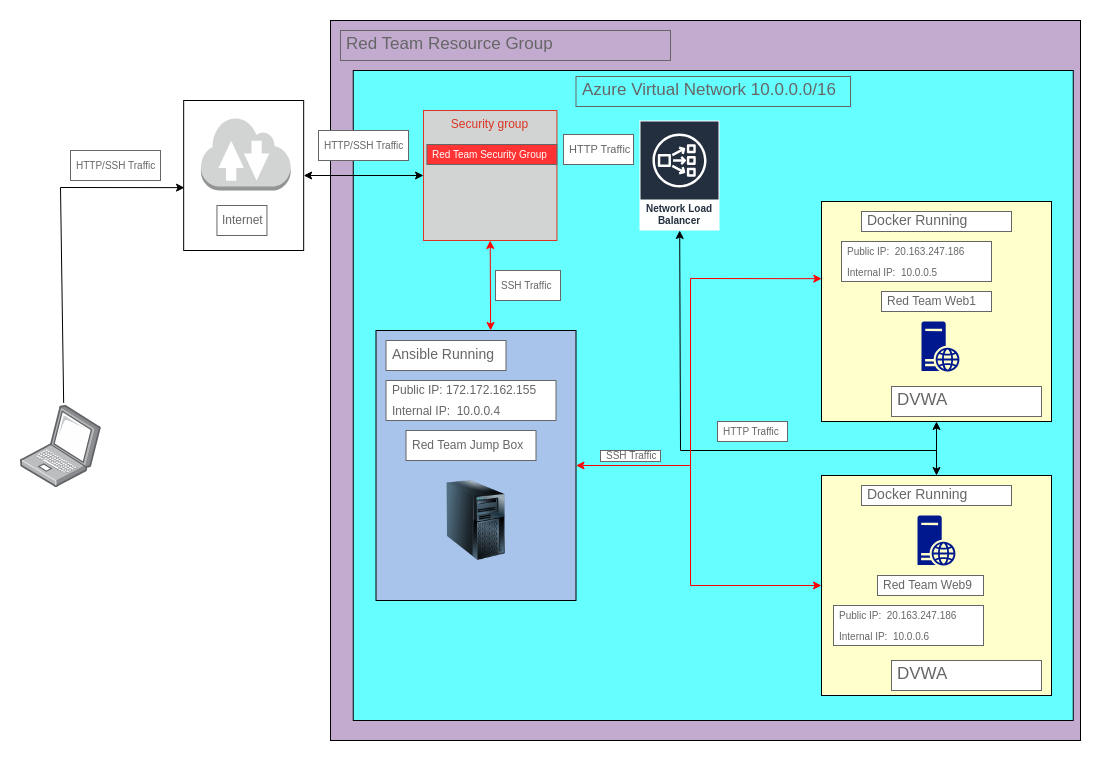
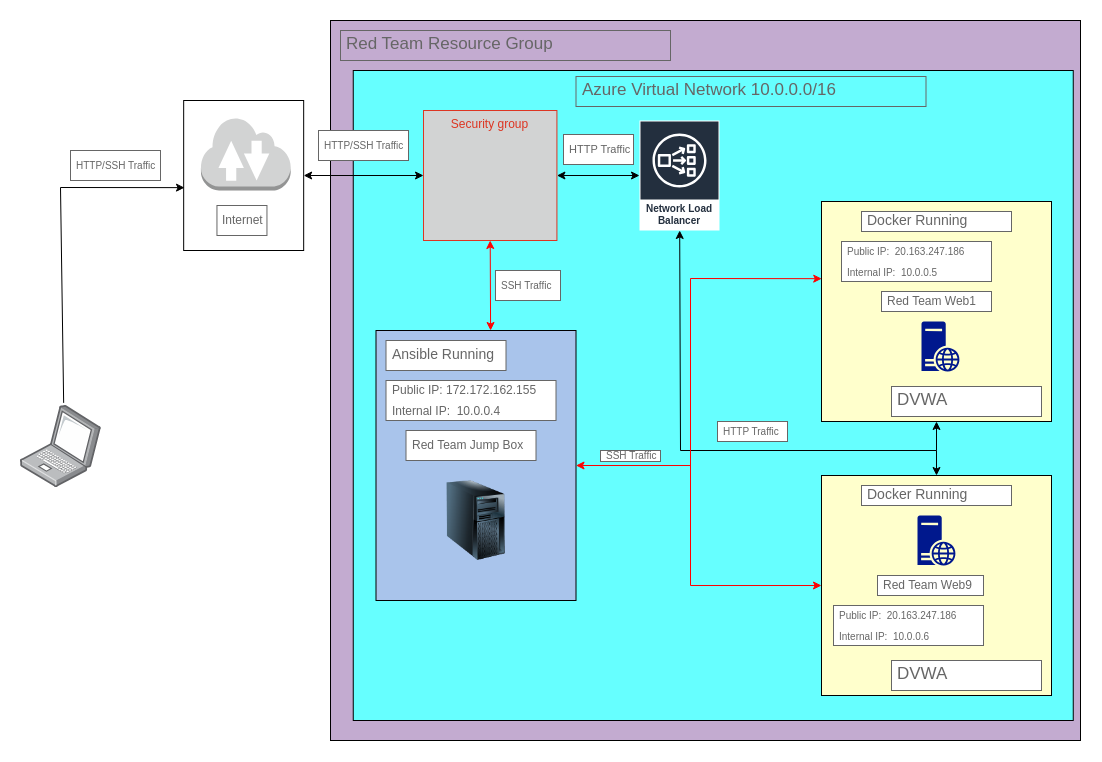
  <mxCell id="0" />
  <mxCell id="1" parent="0" />
  <mxCell id="2" value="" style="rounded=0;whiteSpace=wrap;html=1;fillColor=#C3ABD0;" parent="1" vertex="1"><mxGeometry x="330" y="20" width="750" height="720" as="geometry" /></mxCell>
  <mxCell id="3" value="" style="rounded=0;whiteSpace=wrap;html=1;fillColor=#66FFFF;" parent="1" vertex="1"><mxGeometry x="352.75" y="70" width="720" height="650" as="geometry" /></mxCell>
  <mxCell id="4" value="Network Load Balancer" style="sketch=0;outlineConnect=0;fontColor=#232F3E;gradientColor=none;strokeColor=#ffffff;fillColor=#232F3E;dashed=0;verticalLabelPosition=middle;verticalAlign=bottom;align=center;html=1;whiteSpace=wrap;fontSize=10;fontStyle=1;spacing=3;shape=mxgraph.aws4.productIcon;prIcon=mxgraph.aws4.network_load_balancer;" parent="1" vertex="1"><mxGeometry x="639" y="120" width="80" height="110" as="geometry" /></mxCell>
  <mxCell id="5" value="Red Team Resource Group" style="strokeWidth=1;shadow=0;dashed=0;align=center;html=1;shape=mxgraph.mockup.text.textBox;fontColor=#666666;align=left;fontSize=17;spacingLeft=4;spacingTop=-3;whiteSpace=wrap;strokeColor=#666666;mainText=;fillColor=#C3ABD0;" parent="1" vertex="1"><mxGeometry x="340" y="30" width="330" height="30" as="geometry" /></mxCell>
  <mxCell id="6" value="" style="group" parent="1" connectable="0" vertex="1"><mxGeometry x="821" y="201" width="230" height="220" as="geometry" /></mxCell>
  <mxCell id="7" value="" style="rounded=0;whiteSpace=wrap;html=1;fillColor=#FFFFCC;" parent="6" vertex="1"><mxGeometry width="230" height="220" as="geometry" /></mxCell>
  <mxCell id="8" value="" style="group" parent="6" connectable="0" vertex="1"><mxGeometry x="20" y="10" width="200" height="205" as="geometry" /></mxCell>
  <mxCell id="9" value="DVWA" style="strokeWidth=1;shadow=0;dashed=0;align=center;html=1;shape=mxgraph.mockup.text.textBox;fontColor=#666666;align=left;fontSize=17;spacingLeft=4;spacingTop=-3;whiteSpace=wrap;strokeColor=#666666;mainText=" parent="8" vertex="1"><mxGeometry x="50" y="175" width="150" height="30" as="geometry" /></mxCell>
  <mxCell id="10" value="&lt;font style=&quot;font-size: 14px;&quot;&gt;Docker Running&lt;/font&gt;" style="strokeWidth=1;shadow=0;dashed=0;align=center;html=1;shape=mxgraph.mockup.text.textBox;fontColor=#666666;align=left;fontSize=17;spacingLeft=4;spacingTop=-3;whiteSpace=wrap;strokeColor=#666666;mainText=" parent="8" vertex="1"><mxGeometry x="20" width="150" height="20" as="geometry" /></mxCell>
  <mxCell id="11" value="&lt;font style=&quot;font-size: 10px;&quot;&gt;Public IP:&amp;nbsp; 20.163.247.186&lt;br&gt;Internal IP:&amp;nbsp; 10.0.0.5&lt;br&gt;&lt;/font&gt;" style="strokeWidth=1;shadow=0;dashed=0;align=center;html=1;shape=mxgraph.mockup.text.textBox;fontColor=#666666;align=left;fontSize=17;spacingLeft=4;spacingTop=-3;whiteSpace=wrap;strokeColor=#666666;mainText=" parent="8" vertex="1"><mxGeometry y="30" width="150" height="40" as="geometry" /></mxCell>
  <mxCell id="12" value="" style="sketch=0;aspect=fixed;pointerEvents=1;shadow=0;dashed=0;html=1;strokeColor=none;labelPosition=center;verticalLabelPosition=bottom;verticalAlign=top;align=center;fillColor=#00188D;shape=mxgraph.mscae.enterprise.web_server" parent="8" vertex="1"><mxGeometry x="80" y="110" width="38" height="50" as="geometry" /></mxCell>
  <mxCell id="13" value="&lt;font style=&quot;font-size: 12px;&quot;&gt;Red Team Web1&lt;/font&gt;" style="strokeWidth=1;shadow=0;dashed=0;align=center;html=1;shape=mxgraph.mockup.text.textBox;fontColor=#666666;align=left;fontSize=17;spacingLeft=4;spacingTop=-3;whiteSpace=wrap;strokeColor=#666666;mainText=" parent="8" vertex="1"><mxGeometry x="40" y="80" width="110" height="20" as="geometry" /></mxCell>
  <mxCell id="14" value="" style="group" parent="1" connectable="0" vertex="1"><mxGeometry x="821" y="475" width="230" height="220" as="geometry" /></mxCell>
  <mxCell id="15" value="" style="rounded=0;whiteSpace=wrap;html=1;fillColor=#FFFFCC;" parent="14" vertex="1"><mxGeometry width="230" height="220" as="geometry" /></mxCell>
  <mxCell id="16" value="DVWA" style="strokeWidth=1;shadow=0;dashed=0;align=center;html=1;shape=mxgraph.mockup.text.textBox;fontColor=#666666;align=left;fontSize=17;spacingLeft=4;spacingTop=-3;whiteSpace=wrap;strokeColor=#666666;mainText=" parent="14" vertex="1"><mxGeometry x="70" y="185" width="150" height="30" as="geometry" /></mxCell>
  <mxCell id="17" value="&lt;font style=&quot;font-size: 14px;&quot;&gt;Docker Running&lt;/font&gt;" style="strokeWidth=1;shadow=0;dashed=0;align=center;html=1;shape=mxgraph.mockup.text.textBox;fontColor=#666666;align=left;fontSize=17;spacingLeft=4;spacingTop=-3;whiteSpace=wrap;strokeColor=#666666;mainText=" parent="14" vertex="1"><mxGeometry x="40" y="10" width="150" height="20" as="geometry" /></mxCell>
  <mxCell id="18" value="&lt;font style=&quot;font-size: 10px;&quot;&gt;Public IP:&amp;nbsp; 20.163.247.186&lt;br&gt;Internal IP:&amp;nbsp; 10.0.0.6&lt;br&gt;&lt;/font&gt;" style="strokeWidth=1;shadow=0;dashed=0;align=center;html=1;shape=mxgraph.mockup.text.textBox;fontColor=#666666;align=left;fontSize=17;spacingLeft=4;spacingTop=-3;whiteSpace=wrap;strokeColor=#666666;mainText=" parent="14" vertex="1"><mxGeometry x="12" y="130" width="150" height="40" as="geometry" /></mxCell>
  <mxCell id="19" value="&lt;font style=&quot;font-size: 12px;&quot;&gt;Red Team Web9&lt;/font&gt;" style="strokeWidth=1;shadow=0;dashed=0;align=center;html=1;shape=mxgraph.mockup.text.textBox;fontColor=#666666;align=left;fontSize=17;spacingLeft=4;spacingTop=-3;whiteSpace=wrap;strokeColor=#666666;mainText=" parent="14" vertex="1"><mxGeometry x="56" y="100" width="106" height="20" as="geometry" /></mxCell>
  <mxCell id="20" value="" style="sketch=0;aspect=fixed;pointerEvents=1;shadow=0;dashed=0;html=1;strokeColor=none;labelPosition=center;verticalLabelPosition=bottom;verticalAlign=top;align=center;fillColor=#00188D;shape=mxgraph.mscae.enterprise.web_server" parent="14" vertex="1"><mxGeometry x="96" y="40" width="38" height="50" as="geometry" /></mxCell>
  <mxCell id="21" value="" style="image;points=[];aspect=fixed;html=1;align=center;shadow=0;dashed=0;image=img/lib/allied_telesis/computer_and_terminals/Laptop.svg;" parent="1" vertex="1"><mxGeometry x="20" y="405" width="80.85" height="82" as="geometry" /></mxCell>
  <mxCell id="22" value="" style="group" parent="1" connectable="0" vertex="1"><mxGeometry x="375.5" y="330" width="200" height="270" as="geometry" /></mxCell>
  <mxCell id="23" value="" style="rounded=0;whiteSpace=wrap;html=1;fillColor=#A9C4EB;" parent="22" vertex="1"><mxGeometry width="200" height="270" as="geometry" /></mxCell>
  <mxCell id="24" value="&lt;font style=&quot;font-size: 12px;&quot;&gt;Public IP: 172.172.162.155&lt;br&gt;Internal IP:&amp;nbsp; 10.0.0.4&lt;br&gt;&lt;/font&gt;" style="strokeWidth=1;shadow=0;dashed=0;align=center;html=1;shape=mxgraph.mockup.text.textBox;fontColor=#666666;align=left;fontSize=17;spacingLeft=4;spacingTop=-3;whiteSpace=wrap;strokeColor=#666666;mainText=" parent="22" vertex="1"><mxGeometry x="10" y="50" width="170" height="40" as="geometry" /></mxCell>
  <mxCell id="25" value="" style="image;html=1;image=img/lib/clip_art/computers/Server_Tower_128x128.png" parent="22" vertex="1"><mxGeometry x="60" y="150" width="80" height="80" as="geometry" /></mxCell>
  <mxCell id="26" value="&lt;font style=&quot;font-size: 12px;&quot;&gt;Red Team Jump Box&lt;/font&gt;" style="strokeWidth=1;shadow=0;dashed=0;align=center;html=1;shape=mxgraph.mockup.text.textBox;fontColor=#666666;align=left;fontSize=17;spacingLeft=4;spacingTop=-3;whiteSpace=wrap;strokeColor=#666666;mainText=" parent="22" vertex="1"><mxGeometry x="30" y="100" width="130" height="30" as="geometry" /></mxCell>
  <mxCell id="27" value="&lt;font style=&quot;font-size: 14px;&quot;&gt;Ansible Running&lt;/font&gt;" style="strokeWidth=1;shadow=0;dashed=0;align=center;html=1;shape=mxgraph.mockup.text.textBox;fontColor=#666666;align=left;fontSize=17;spacingLeft=4;spacingTop=-3;whiteSpace=wrap;strokeColor=#666666;mainText=" parent="22" vertex="1"><mxGeometry x="10" y="10" width="120" height="30" as="geometry" /></mxCell>
  <mxCell id="28" value="&lt;font style=&quot;font-size: 10px;&quot;&gt;HTTP/SSH Traffic&lt;/font&gt;" style="strokeWidth=1;shadow=0;dashed=0;align=center;html=1;shape=mxgraph.mockup.text.textBox;fontColor=#666666;align=left;fontSize=17;spacingLeft=4;spacingTop=-3;whiteSpace=wrap;strokeColor=#666666;mainText=" parent="1" vertex="1"><mxGeometry x="70" y="150" width="90" height="30" as="geometry" /></mxCell>
  <mxCell id="29" value="" style="group" parent="1" vertex="1" connectable="0"><mxGeometry x="423" y="110" width="133.42" height="130" as="geometry" /></mxCell>
  <mxCell id="30" value="Security group" style="fillColor=#d2d3d3;strokeColor=#DD3522;verticalAlign=top;fontStyle=0;fontColor=#DD3522;whiteSpace=wrap;html=1;" parent="29" vertex="1"><mxGeometry width="133.42" height="130" as="geometry" /></mxCell>
- <mxCell id="31" value="&lt;font color=&quot;#ffffff&quot; style=&quot;font-size: 10px;&quot;&gt;Red Team Security Group&lt;/font&gt;" style="strokeWidth=1;shadow=0;dashed=0;align=center;html=1;shape=mxgraph.mockup.text.textBox;fontColor=#666666;align=left;fontSize=17;spacingLeft=4;spacingTop=-3;whiteSpace=wrap;strokeColor=#666666;mainText=;fillColor=#FF3333;" parent="29" vertex="1"><mxGeometry x="3.42" y="34" width="130" height="20" as="geometry" /></mxCell>
  <mxCell id="32" value="" style="group" parent="1" vertex="1" connectable="0"><mxGeometry x="183.17" y="100" width="120.0" height="150" as="geometry" /></mxCell>
  <mxCell id="33" value="" style="rounded=0;whiteSpace=wrap;html=1;" parent="32" vertex="1"><mxGeometry width="120" height="150" as="geometry" /></mxCell>
  <mxCell id="34" value="" style="outlineConnect=0;dashed=0;verticalLabelPosition=bottom;verticalAlign=top;align=center;html=1;shape=mxgraph.aws3.internet_2;fillColor=#D2D3D3;gradientColor=none;" parent="32" vertex="1"><mxGeometry x="17.25" y="16" width="89.75" height="74" as="geometry" /></mxCell>
  <mxCell id="35" value="&lt;font style=&quot;font-size: 12px;&quot;&gt;Internet&lt;/font&gt;" style="strokeWidth=1;shadow=0;dashed=0;align=center;html=1;shape=mxgraph.mockup.text.textBox;fontColor=#666666;align=left;fontSize=17;spacingLeft=4;spacingTop=-3;whiteSpace=wrap;strokeColor=#666666;mainText=" parent="32" vertex="1"><mxGeometry x="33.29" y="105" width="50" height="30" as="geometry" /></mxCell>
  <mxCell id="36" value="" style="endArrow=classic;html=1;rounded=0;entryX=0.007;entryY=0.581;entryDx=0;entryDy=0;entryPerimeter=0;exitX=0.534;exitY=-0.032;exitDx=0;exitDy=0;exitPerimeter=0;" parent="1" source="21" target="33" edge="1"><mxGeometry width="50" height="50" relative="1" as="geometry"><mxPoint x="60" y="320" as="sourcePoint" /><mxPoint x="110" y="270" as="targetPoint" /><Array as="points"><mxPoint x="60" y="187" /></Array></mxGeometry></mxCell>
  <mxCell id="37" value="&lt;font style=&quot;font-size: 10px;&quot;&gt;HTTP/SSH Traffic&lt;/font&gt;" style="strokeWidth=1;shadow=0;dashed=0;align=center;html=1;shape=mxgraph.mockup.text.textBox;fontColor=#666666;align=left;fontSize=17;spacingLeft=4;spacingTop=-3;whiteSpace=wrap;strokeColor=#666666;mainText=" parent="1" vertex="1"><mxGeometry x="318" y="130" width="90" height="30" as="geometry" /></mxCell>
  <mxCell id="38" value="" style="endArrow=classic;startArrow=classic;html=1;rounded=0;entryX=0;entryY=0.5;entryDx=0;entryDy=0;exitX=1;exitY=0.5;exitDx=0;exitDy=0;" parent="1" source="33" target="30" edge="1"><mxGeometry width="50" height="50" relative="1" as="geometry"><mxPoint x="340" y="180" as="sourcePoint" /><mxPoint x="390" y="130" as="targetPoint" /></mxGeometry></mxCell>
  <mxCell id="39" value="" style="endArrow=classic;startArrow=classic;html=1;rounded=0;entryX=0.5;entryY=1;entryDx=0;entryDy=0;exitX=0.573;exitY=0;exitDx=0;exitDy=0;exitPerimeter=0;strokeColor=#FF0000;" parent="1" source="23" target="30" edge="1"><mxGeometry width="50" height="50" relative="1" as="geometry"><mxPoint x="510" y="310" as="sourcePoint" /><mxPoint x="560" y="260" as="targetPoint" /></mxGeometry></mxCell>
  <mxCell id="40" value="&lt;font style=&quot;font-size: 10px;&quot;&gt;SSH Traffic&lt;/font&gt;" style="strokeWidth=1;shadow=0;dashed=0;align=center;html=1;shape=mxgraph.mockup.text.textBox;fontColor=#666666;align=left;fontSize=17;spacingLeft=4;spacingTop=-3;whiteSpace=wrap;strokeColor=#666666;mainText=" parent="1" vertex="1"><mxGeometry x="495" y="270" width="65" height="30" as="geometry" /></mxCell>
  <mxCell id="41" value="&lt;font style=&quot;font-size: 11px;&quot;&gt;HTTP Traffic&lt;/font&gt;" style="strokeWidth=1;shadow=0;dashed=0;align=center;html=1;shape=mxgraph.mockup.text.textBox;fontColor=#666666;align=left;fontSize=17;spacingLeft=4;spacingTop=-3;whiteSpace=wrap;strokeColor=#666666;mainText=" parent="1" vertex="1"><mxGeometry x="563" y="134" width="70" height="30" as="geometry" /></mxCell>
- <mxCell id="43" value="Azure Virtual Network 10.0.0.0/16" style="strokeWidth=1;shadow=0;dashed=0;align=center;html=1;shape=mxgraph.mockup.text.textBox;fontColor=#666666;align=left;fontSize=17;spacingLeft=4;spacingTop=-3;whiteSpace=wrap;strokeColor=#666666;mainText=;fillColor=none;" parent="1" vertex="1"><mxGeometry x="575.5" y="76" width="274.5" height="30" as="geometry" /></mxCell>
+ <mxCell id="42" value="" style="endArrow=classic;startArrow=classic;html=1;rounded=0;exitX=1;exitY=0.5;exitDx=0;exitDy=0;" parent="1" source="30" target="4" edge="1"><mxGeometry width="50" height="50" relative="1" as="geometry"><mxPoint x="600" y="310" as="sourcePoint" /><mxPoint x="650" y="260" as="targetPoint" /></mxGeometry></mxCell>
+ <mxCell id="43" value="Azure Virtual Network 10.0.0.0/16" style="strokeWidth=1;shadow=0;dashed=0;align=center;html=1;shape=mxgraph.mockup.text.textBox;fontColor=#666666;align=left;fontSize=17;spacingLeft=4;spacingTop=-3;whiteSpace=wrap;strokeColor=#666666;mainText=;fillColor=none;" parent="1" vertex="1"><mxGeometry x="575.5" y="76" width="350" height="30" as="geometry" /></mxCell>
  <mxCell id="44" value="" style="endArrow=classic;startArrow=classic;html=1;rounded=0;entryX=0.5;entryY=0;entryDx=0;entryDy=0;" parent="1" source="4" target="15" edge="1"><mxGeometry width="50" height="50" relative="1" as="geometry"><mxPoint x="701" y="400" as="sourcePoint" /><mxPoint x="751" y="350" as="targetPoint" /><Array as="points"><mxPoint x="680" y="450" /><mxPoint x="936" y="450" /></Array></mxGeometry></mxCell>
  <mxCell id="45" value="&lt;font style=&quot;font-size: 10px;&quot;&gt;HTTP Traffic&lt;/font&gt;" style="strokeWidth=1;shadow=0;dashed=0;align=center;html=1;shape=mxgraph.mockup.text.textBox;fontColor=#666666;align=left;fontSize=17;spacingLeft=4;spacingTop=-3;whiteSpace=wrap;strokeColor=#666666;mainText=" parent="1" vertex="1"><mxGeometry x="717" y="421" width="70" height="20" as="geometry" /></mxCell>
  <mxCell id="46" value="" style="endArrow=classic;startArrow=classic;html=1;rounded=0;entryX=0;entryY=0.5;entryDx=0;entryDy=0;exitX=1;exitY=0.5;exitDx=0;exitDy=0;strokeColor=#FF0000;" parent="1" source="23" target="15" edge="1"><mxGeometry width="50" height="50" relative="1" as="geometry"><mxPoint x="685" y="590" as="sourcePoint" /><mxPoint x="735" y="540" as="targetPoint" /><Array as="points"><mxPoint x="690" y="465" /><mxPoint x="690" y="585" /></Array></mxGeometry></mxCell>
  <mxCell id="47" value="&lt;font style=&quot;font-size: 10px;&quot;&gt;SSH Traffic&lt;/font&gt;" style="strokeWidth=1;shadow=0;dashed=0;align=center;html=1;shape=mxgraph.mockup.text.textBox;fontColor=#666666;align=left;fontSize=17;spacingLeft=4;spacingTop=-3;whiteSpace=wrap;strokeColor=#666666;mainText=" parent="1" vertex="1"><mxGeometry x="600" y="450" width="60" height="11" as="geometry" /></mxCell>
  <mxCell id="48" value="" style="endArrow=classic;html=1;rounded=0;entryX=0.5;entryY=1;entryDx=0;entryDy=0;" parent="1" target="7" edge="1"><mxGeometry width="50" height="50" relative="1" as="geometry"><mxPoint x="936" y="450" as="sourcePoint" /><mxPoint x="838.5" y="440" as="targetPoint" /></mxGeometry></mxCell>
  <mxCell id="49" value="" style="endArrow=classic;html=1;rounded=0;entryX=0.001;entryY=0.369;entryDx=0;entryDy=0;entryPerimeter=0;strokeColor=#FF0000;" parent="1" edge="1"><mxGeometry width="50" height="50" relative="1" as="geometry"><mxPoint x="690" y="466" as="sourcePoint" /><mxPoint x="821.23" y="278.18" as="targetPoint" /><Array as="points"><mxPoint x="690" y="278" /></Array></mxGeometry></mxCell>
